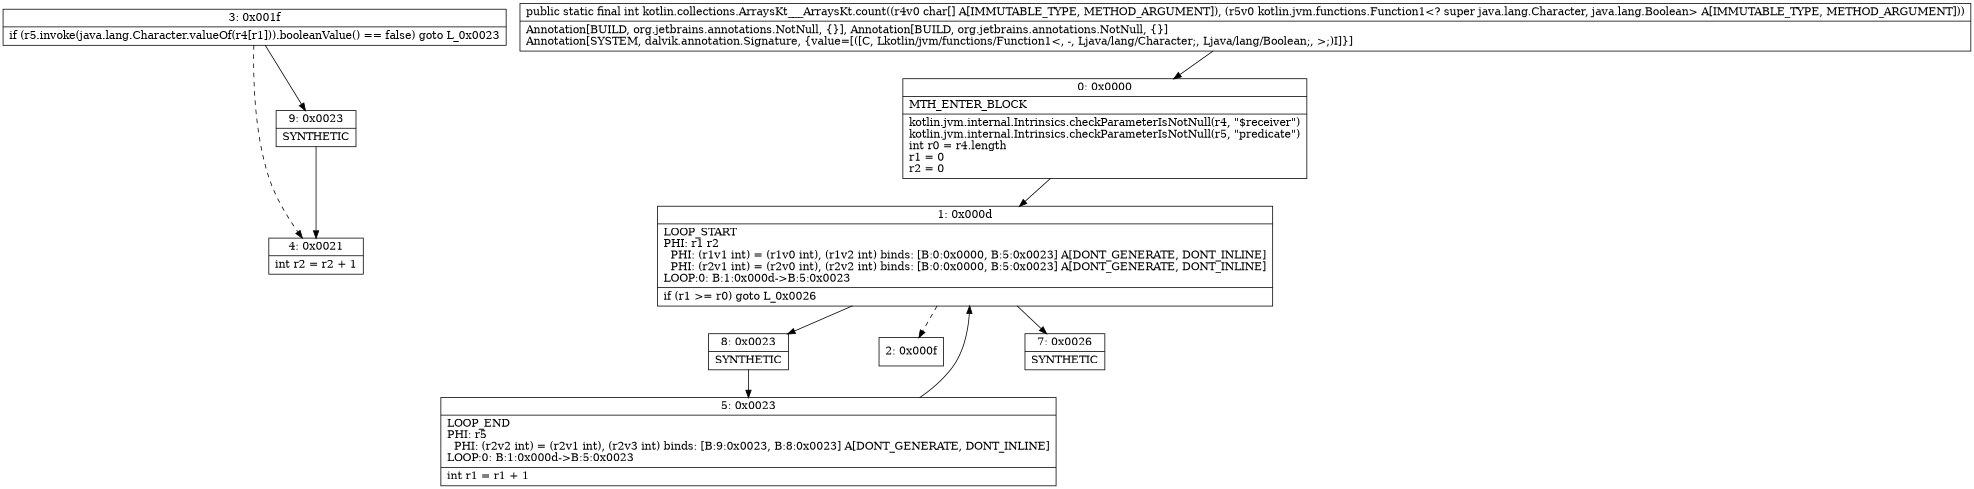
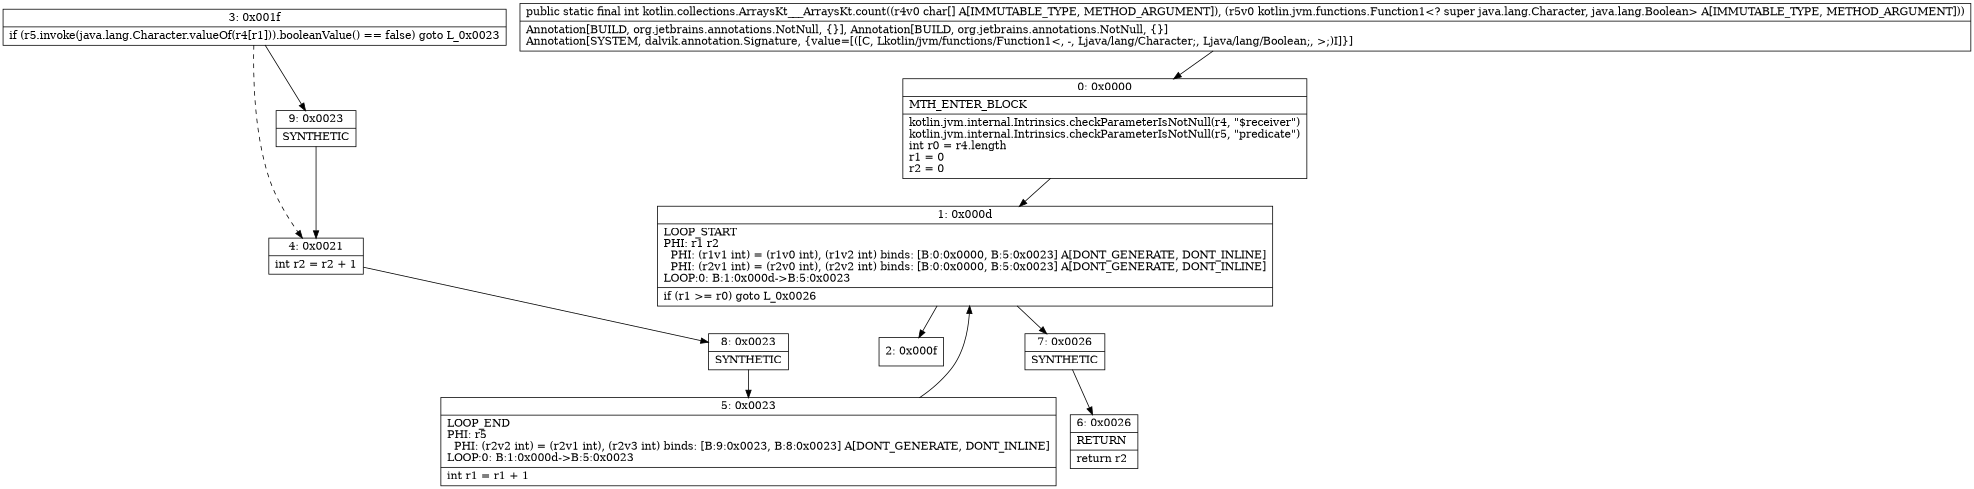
  digraph {
    node [shape=record]
    n1 [label="{0\:\ 0x0000|MTH_ENTER_BLOCK\l|kotlin.jvm.internal.Intrinsics.checkParameterIsNotNull(r4, \"$receiver\")\lkotlin.jvm.internal.Intrinsics.checkParameterIsNotNull(r5, \"predicate\")\lint r0 = r4.length\lr1 = 0\lr2 = 0\l}"]
    n2 [label="{1\:\ 0x000d|LOOP_START\lPHI: r1 r2 \l  PHI: (r1v1 int) = (r1v0 int), (r1v2 int) binds: [B:0:0x0000, B:5:0x0023] A[DONT_GENERATE, DONT_INLINE]\l  PHI: (r2v1 int) = (r2v0 int), (r2v2 int) binds: [B:0:0x0000, B:5:0x0023] A[DONT_GENERATE, DONT_INLINE]\lLOOP:0: B:1:0x000d\-\>B:5:0x0023\l|if (r1 \>= r0) goto L_0x0026\l}"]
    n3 [label="{2\:\ 0x000f}"]
    n4 [label="{7\:\ 0x0026|SYNTHETIC\l}"]
+   n5 [label="{6\:\ 0x0026|RETURN\l|return r2\l}"]
    n6 [label="{3\:\ 0x001f|if (r5.invoke(java.lang.Character.valueOf(r4[r1])).booleanValue() == false) goto L_0x0023\l}"]
    n7 [label="{4\:\ 0x0021|int r2 = r2 + 1\l}"]
    n8 [label="{9\:\ 0x0023|SYNTHETIC\l}"]
    n9 [label="{8\:\ 0x0023|SYNTHETIC\l}"]
    n10 [label="{5\:\ 0x0023|LOOP_END\lPHI: r5 \l  PHI: (r2v2 int) = (r2v1 int), (r2v3 int) binds: [B:9:0x0023, B:8:0x0023] A[DONT_GENERATE, DONT_INLINE]\lLOOP:0: B:1:0x000d\-\>B:5:0x0023\l|int r1 = r1 + 1\l}"]
    n11 [label="{public static final int kotlin.collections.ArraysKt___ArraysKt.count((r4v0 char[] A[IMMUTABLE_TYPE, METHOD_ARGUMENT]), (r5v0 kotlin.jvm.functions.Function1\<? super java.lang.Character, java.lang.Boolean\> A[IMMUTABLE_TYPE, METHOD_ARGUMENT]))  | Annotation[BUILD, org.jetbrains.annotations.NotNull, \{\}], Annotation[BUILD, org.jetbrains.annotations.NotNull, \{\}]\lAnnotation[SYSTEM, dalvik.annotation.Signature, \{value=[([C, Lkotlin\/jvm\/functions\/Function1\<, \-, Ljava\/lang\/Character;, Ljava\/lang\/Boolean;, \>;)I]\}]\l}"]
    n1 -> n2
-   n2 -> n3 [style=dashed]
+   n2 -> n3 [style=solid]
    n2 -> n4
+   n4 -> n5
    n6 -> n7 [style=dashed]
    n6 -> n8
-   n2 -> n9
+   n7 -> n9
    n8 -> n7
    n9 -> n10
    n10 -> n2
    n11 -> n1
  }
